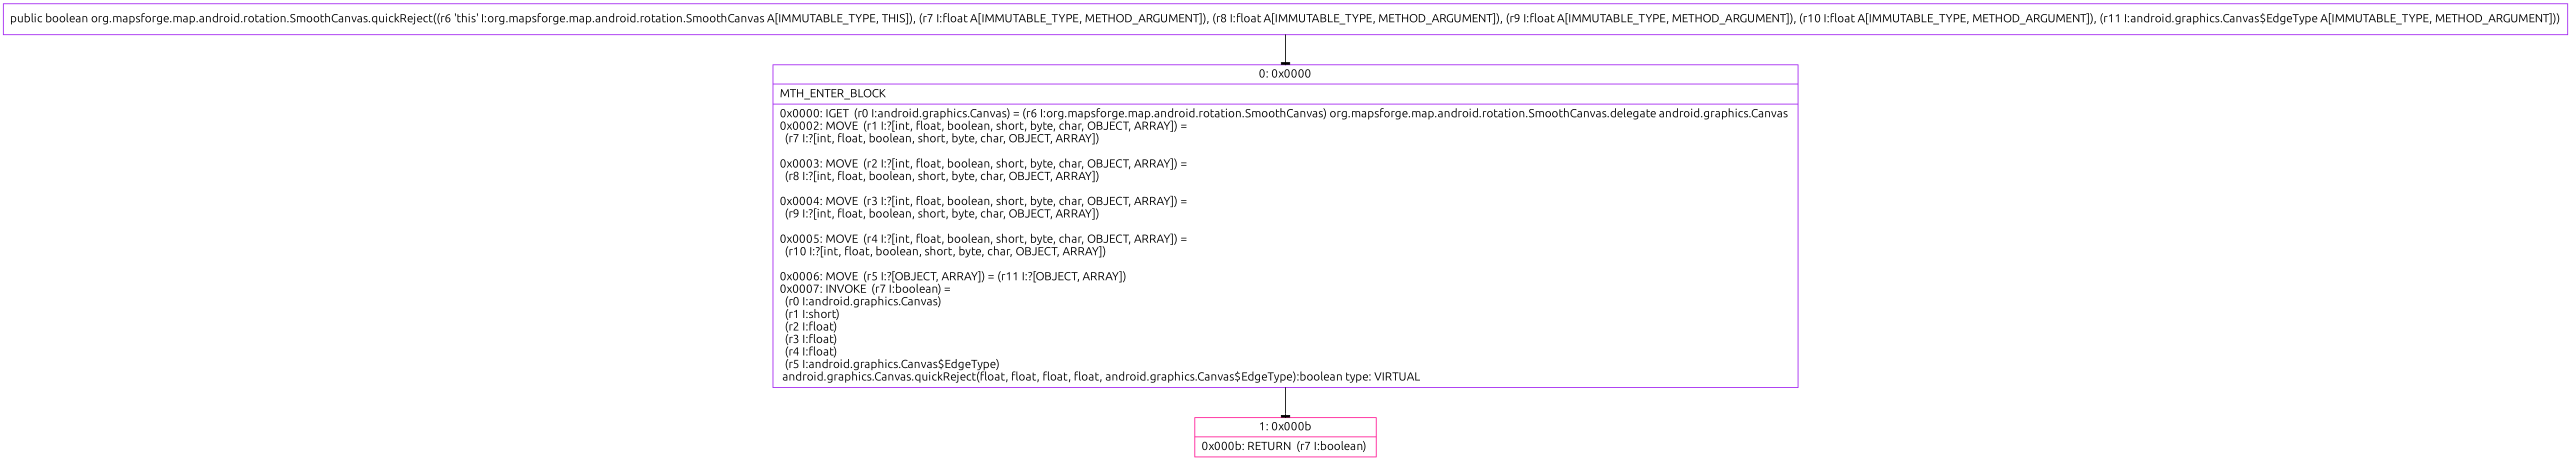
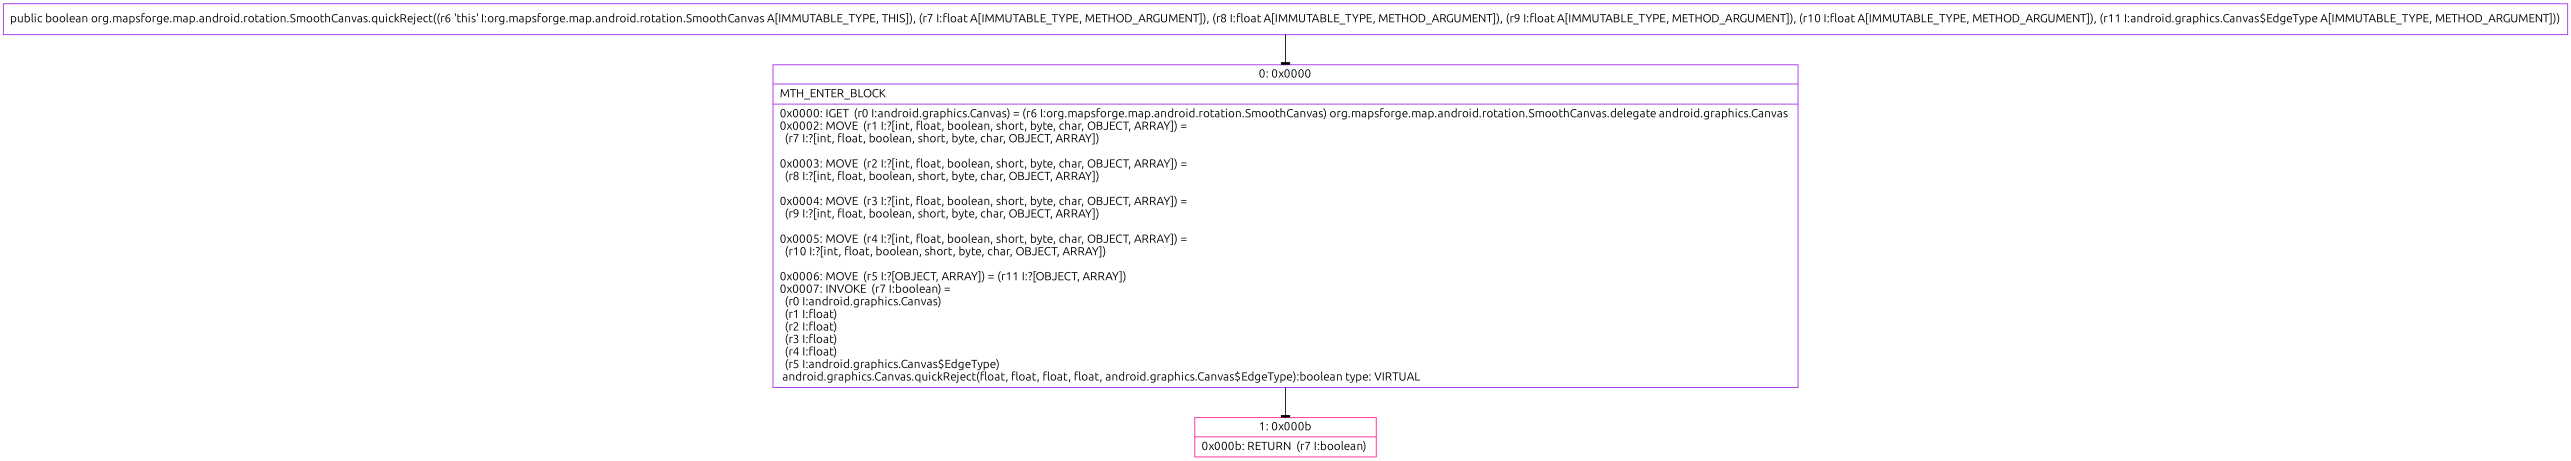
  digraph {
    fontname=Ubuntu
    node [shape=record color=purple fontname=Ubuntu]
    edge [style=solid arrowhead=tee fontname=Ubuntu]
-   n1 [label="{0\:\ 0x0000|MTH_ENTER_BLOCK\l|0x0000: IGET  (r0 I:android.graphics.Canvas) = (r6 I:org.mapsforge.map.android.rotation.SmoothCanvas) org.mapsforge.map.android.rotation.SmoothCanvas.delegate android.graphics.Canvas \l0x0002: MOVE  (r1 I:?[int, float, boolean, short, byte, char, OBJECT, ARRAY]) = \l  (r7 I:?[int, float, boolean, short, byte, char, OBJECT, ARRAY])\l \l0x0003: MOVE  (r2 I:?[int, float, boolean, short, byte, char, OBJECT, ARRAY]) = \l  (r8 I:?[int, float, boolean, short, byte, char, OBJECT, ARRAY])\l \l0x0004: MOVE  (r3 I:?[int, float, boolean, short, byte, char, OBJECT, ARRAY]) = \l  (r9 I:?[int, float, boolean, short, byte, char, OBJECT, ARRAY])\l \l0x0005: MOVE  (r4 I:?[int, float, boolean, short, byte, char, OBJECT, ARRAY]) = \l  (r10 I:?[int, float, boolean, short, byte, char, OBJECT, ARRAY])\l \l0x0006: MOVE  (r5 I:?[OBJECT, ARRAY]) = (r11 I:?[OBJECT, ARRAY]) \l0x0007: INVOKE  (r7 I:boolean) = \l  (r0 I:android.graphics.Canvas)\l  (r1 I:short)\l  (r2 I:float)\l  (r3 I:float)\l  (r4 I:float)\l  (r5 I:android.graphics.Canvas$EdgeType)\l android.graphics.Canvas.quickReject(float, float, float, float, android.graphics.Canvas$EdgeType):boolean type: VIRTUAL \l}"]
+   n1 [label="{0\:\ 0x0000|MTH_ENTER_BLOCK\l|0x0000: IGET  (r0 I:android.graphics.Canvas) = (r6 I:org.mapsforge.map.android.rotation.SmoothCanvas) org.mapsforge.map.android.rotation.SmoothCanvas.delegate android.graphics.Canvas \l0x0002: MOVE  (r1 I:?[int, float, boolean, short, byte, char, OBJECT, ARRAY]) = \l  (r7 I:?[int, float, boolean, short, byte, char, OBJECT, ARRAY])\l \l0x0003: MOVE  (r2 I:?[int, float, boolean, short, byte, char, OBJECT, ARRAY]) = \l  (r8 I:?[int, float, boolean, short, byte, char, OBJECT, ARRAY])\l \l0x0004: MOVE  (r3 I:?[int, float, boolean, short, byte, char, OBJECT, ARRAY]) = \l  (r9 I:?[int, float, boolean, short, byte, char, OBJECT, ARRAY])\l \l0x0005: MOVE  (r4 I:?[int, float, boolean, short, byte, char, OBJECT, ARRAY]) = \l  (r10 I:?[int, float, boolean, short, byte, char, OBJECT, ARRAY])\l \l0x0006: MOVE  (r5 I:?[OBJECT, ARRAY]) = (r11 I:?[OBJECT, ARRAY]) \l0x0007: INVOKE  (r7 I:boolean) = \l  (r0 I:android.graphics.Canvas)\l  (r1 I:float)\l  (r2 I:float)\l  (r3 I:float)\l  (r4 I:float)\l  (r5 I:android.graphics.Canvas$EdgeType)\l android.graphics.Canvas.quickReject(float, float, float, float, android.graphics.Canvas$EdgeType):boolean type: VIRTUAL \l}"]
    n2 [label="{1\:\ 0x000b|0x000b: RETURN  (r7 I:boolean) \l}" color=deeppink]
    n3 [label="{public boolean org.mapsforge.map.android.rotation.SmoothCanvas.quickReject((r6 'this' I:org.mapsforge.map.android.rotation.SmoothCanvas A[IMMUTABLE_TYPE, THIS]), (r7 I:float A[IMMUTABLE_TYPE, METHOD_ARGUMENT]), (r8 I:float A[IMMUTABLE_TYPE, METHOD_ARGUMENT]), (r9 I:float A[IMMUTABLE_TYPE, METHOD_ARGUMENT]), (r10 I:float A[IMMUTABLE_TYPE, METHOD_ARGUMENT]), (r11 I:android.graphics.Canvas$EdgeType A[IMMUTABLE_TYPE, METHOD_ARGUMENT])) }"]
    n1 -> n2
    n3 -> n1
  }
